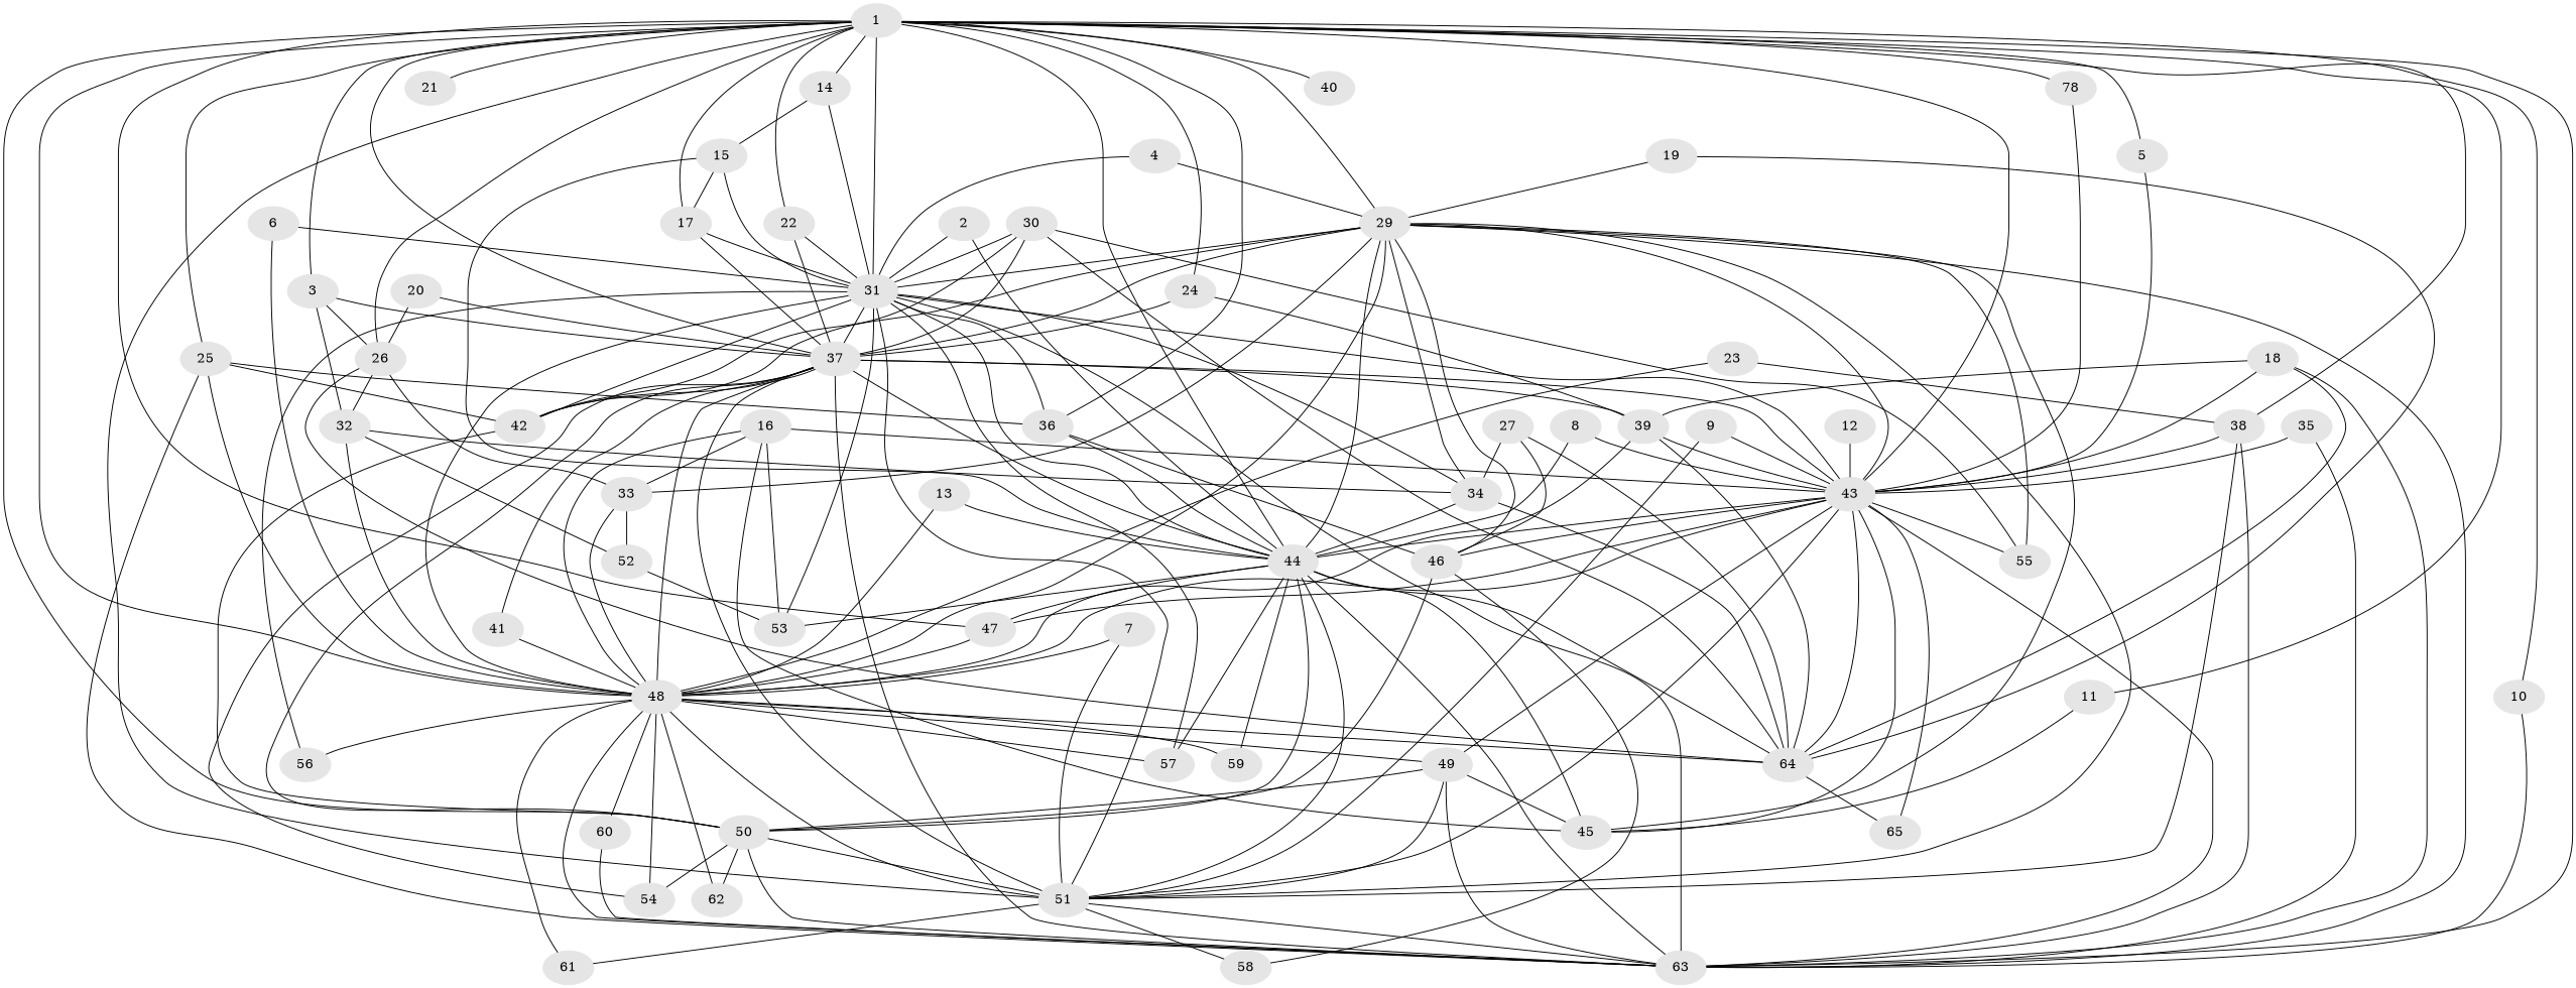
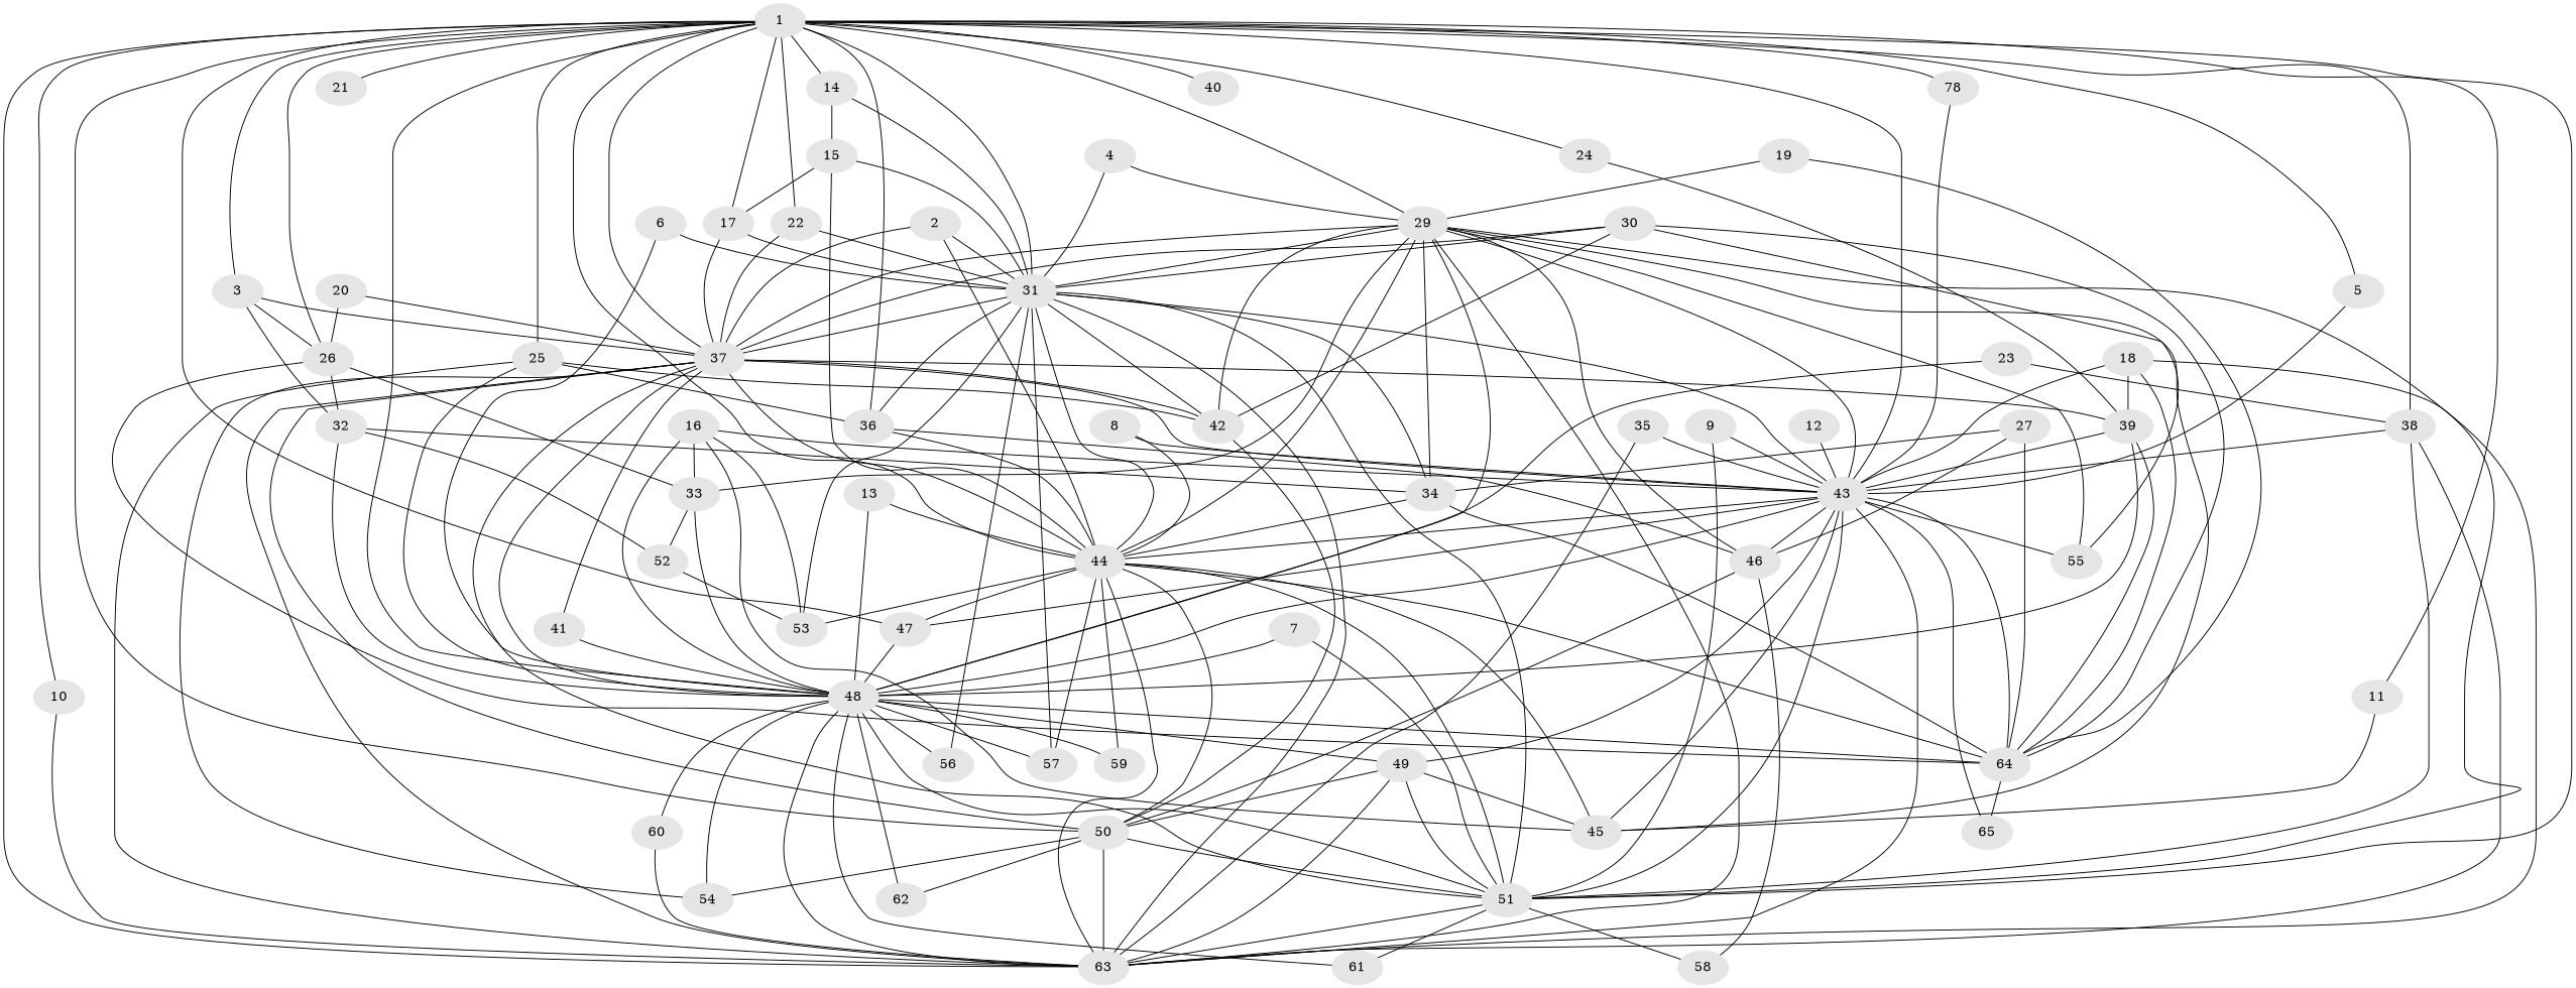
  graph {
    node [color=gray90 style=filled]
    edge [weight=1.0]
    1
    3
    5
    10
    11
    14
    17
    21
    22
    24
    25
    26
    n13 [label=78]
    29
    31
    36
    37
    38
    40
    43
    44
    47
    48
    50
    51
    63
    32
    45
    15
    39
    42
    33
    64
    34
    46
    55
    53
    56
    57
    41
    54
    49
    65
    59
    60
    61
    62
    58
    2
    52
    4
    6
    7
    8
    9
    12
    13
    16
    18
    19
    20
    23
    27
    30
    35
    1 -- 3
    1 -- 5
    1 -- 10
    1 -- 11
    1 -- 14
    1 -- 17
    1 -- 21 [weight=2.0]
    1 -- 22
    1 -- 24
    1 -- 25
    1 -- 26
    1 -- n13
    1 -- 29 [weight=3.0]
    1 -- 31 [weight=2.0]
    1 -- 36
    1 -- 37 [weight=2.0]
    1 -- 38
    1 -- 40
    1 -- 43 [weight=2.0]
    1 -- 44 [weight=2.0]
    1 -- 47
    1 -- 48 [weight=3.0]
    1 -- 50
    1 -- 51 [weight=3.0]
    1 -- 63 [weight=2.0]
    3 -- 26
    3 -- 37
    3 -- 32
    5 -- 43
    10 -- 63
    11 -- 45
    14 -- 31
    14 -- 15
    17 -- 31
    17 -- 37
    22 -- 31
    22 -- 37
-   24 -- 37
+   2 -- 37
    24 -- 39
    25 -- 36
    25 -- 48
    25 -- 63
    25 -- 42
    26 -- 32
    26 -- 33
    26 -- 64
    n13 -- 43
    29 -- 31
    29 -- 37 [weight=2.0]
    29 -- 43 [weight=2.0]
    29 -- 44
    29 -- 48
    29 -- 51
    29 -- 63
    29 -- 45
    29 -- 42
    29 -- 33
    29 -- 34
    29 -- 46 [weight=2.0]
    29 -- 55
    31 -- 36
    31 -- 37
    31 -- 43
    31 -- 44
-   31 -- 48 [weight=2.0]
    31 -- 51
    31 -- 63
    31 -- 42
    31 -- 34
    31 -- 53
    31 -- 56
    31 -- 57
    36 -- 44
    36 -- 46
    37 -- 43
    37 -- 44 [weight=2.0]
    37 -- 48
    37 -- 50
    37 -- 51
    37 -- 63
    37 -- 39
    37 -- 42
    37 -- 41
    37 -- 54
    38 -- 43
    38 -- 51 [weight=2.0]
    38 -- 63
    43 -- 44 [weight=2.0]
    43 -- 47 [weight=2.0]
    43 -- 48
    43 -- 51
    43 -- 63
    43 -- 45
    43 -- 64
    43 -- 46
    43 -- 55
    43 -- 49
    43 -- 65
    44 -- 47 [weight=2.0]
    44 -- 50
    44 -- 51
    44 -- 63
    44 -- 45
    44 -- 64
    44 -- 53
    44 -- 57
    44 -- 59
    47 -- 48
    48 -- 51 [weight=3.0]
    48 -- 63
    48 -- 64
    48 -- 56
    48 -- 57
    48 -- 54
    48 -- 49
    48 -- 59
    48 -- 60
    48 -- 61
    48 -- 62
    50 -- 51
    50 -- 63
    50 -- 54
    50 -- 62
    51 -- 63
    51 -- 61
    51 -- 58
    32 -- 48
    32 -- 34
    32 -- 52
    15 -- 17
    15 -- 31
    15 -- 44
    39 -- 43
    39 -- 48
    39 -- 64
    42 -- 50
    33 -- 48
    33 -- 52
    64 -- 65
    34 -- 44
    34 -- 64
    46 -- 50
    46 -- 58
    41 -- 48
    49 -- 50
    49 -- 51
    49 -- 63
    49 -- 45
    60 -- 63
    2 -- 31
    2 -- 44
    52 -- 53
    4 -- 29
    4 -- 31
    6 -- 31 [weight=2.0]
    6 -- 48
    7 -- 48
    7 -- 51
    8 -- 43
    8 -- 44
    9 -- 43
    9 -- 51
    12 -- 43
    13 -- 44
    13 -- 48
    16 -- 43
    16 -- 48 [weight=2.0]
    16 -- 45
    16 -- 33
    16 -- 53
    18 -- 43
    18 -- 63
    18 -- 39
    18 -- 64
    19 -- 29
    19 -- 64
    20 -- 26
    20 -- 37
    23 -- 38
    23 -- 48
    27 -- 64
    27 -- 34
    27 -- 46
    30 -- 31
    30 -- 37 [weight=2.0]
    30 -- 42
    30 -- 64
    30 -- 55
    35 -- 43
    35 -- 63
  }
